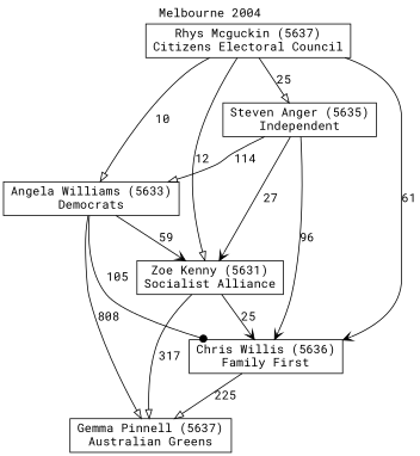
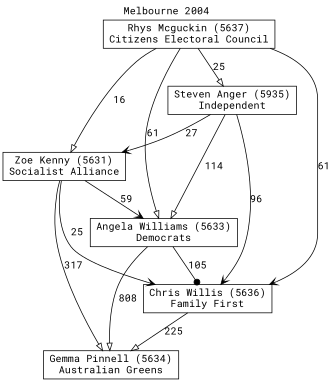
  digraph {
    fontname="Roboto Mono"
    label="Melbourne 2004"
    labelloc=t
    mclimit=10
    node [fontname="Roboto Mono" shape=box]
    edge [arrowhead=onormal fontname="Roboto Mono"]
    n1 [label="Angela Williams (5633)\nDemocrats"]
-   n2 [label="Gemma Pinnell (5637)\nAustralian Greens"]
+   n2 [label="Gemma Pinnell (5634)\nAustralian Greens"]
    n3 [label="Chris Willis (5636)\nFamily First"]
    n4 [label="Rhys Mcguckin (5637)\nCitizens Electoral Council"]
-   n5 [label="Steven Anger (5635)\nIndependent"]
+   n5 [label="Steven Anger (5935)\nIndependent"]
    n6 [label="Zoe Kenny (5631)\nSocialist Alliance"]
    n1 -> n2 [label=808]
    n1 -> n3 [arrowhead=dot label=105]
    n3 -> n2 [label=225]
-   n4 -> n1 [label=10]
+   n4 -> n1 [label=61]
    n4 -> n3 [arrowhead=vee label=61]
    n4 -> n5 [label=25]
-   n4 -> n6 [label=12]
+   n4 -> n6 [label=16]
    n5 -> n1 [label=114]
    n5 -> n3 [arrowhead=vee label=96]
    n5 -> n6 [arrowhead=vee label=27]
-   n1 -> n6 [arrowhead=vee label=59]
+   n6 -> n1 [arrowhead=vee label=59]
    n6 -> n2 [label=317]
    n6 -> n3 [arrowhead=vee label=25]
  }
